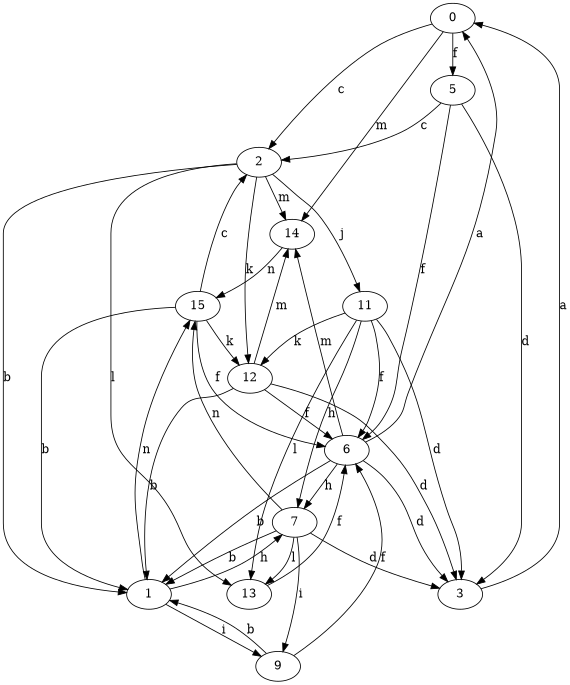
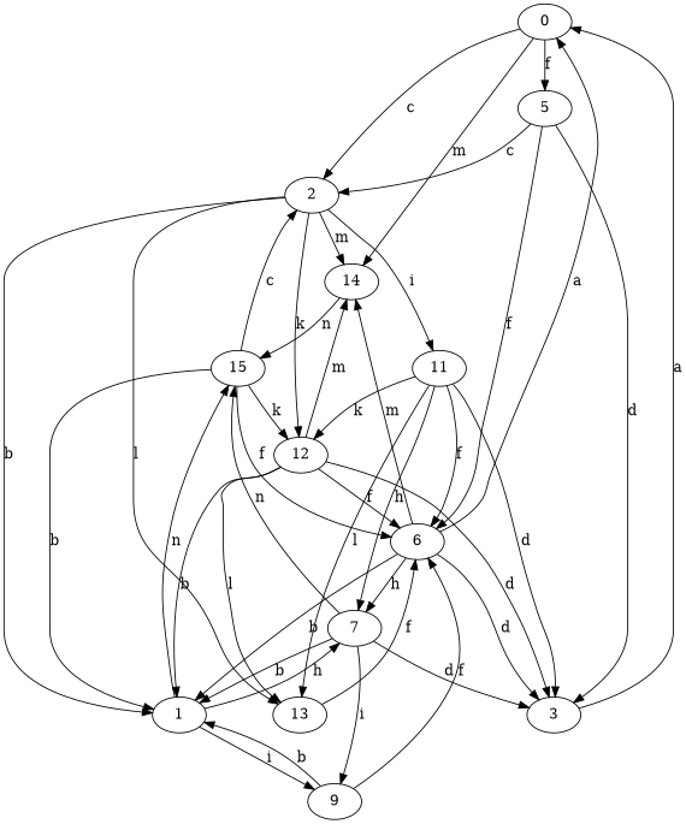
  strict digraph {
    0
    2
    5
    14
    1
    11
    12
    13
    3
    6
    15
    7
    9
    0 -> 2 [label=c]
    0 -> 5 [label=f]
    0 -> 14 [label=m]
    2 -> 14 [label=m]
    2 -> 1 [label=b]
-   2 -> 11 [label=j]
+   2 -> 11 [label=i]
    2 -> 12 [label=k]
    2 -> 13 [label=l]
    5 -> 2 [label=c]
    5 -> 3 [label=d]
    5 -> 6 [label=f]
    14 -> 15 [label=n]
    1 -> 15 [label=n]
    1 -> 7 [label=h]
    1 -> 9 [label=i]
    11 -> 12 [label=k]
    11 -> 13 [label=l]
    11 -> 3 [label=d]
    11 -> 6 [label=f]
    11 -> 7 [label=h]
    12 -> 14 [label=m]
    12 -> 1 [label=b]
    12 -> 3 [label=d]
    12 -> 6 [label=f]
    13 -> 6 [label=f]
    3 -> 0 [label=a]
    6 -> 0 [label=a]
    6 -> 14 [label=m]
    6 -> 1 [label=b]
    6 -> 3 [label=d]
    6 -> 7 [label=h]
    15 -> 2 [label=c]
    15 -> 1 [label=b]
    15 -> 12 [label=k]
    15 -> 6 [label=f]
    7 -> 1 [label=b]
-   7 -> 13 [label=l]
+   12 -> 13 [label=l]
    7 -> 3 [label=d]
    7 -> 15 [label=n]
    7 -> 9 [label=i]
    9 -> 1 [label=b]
    9 -> 6 [label=f]
  }
